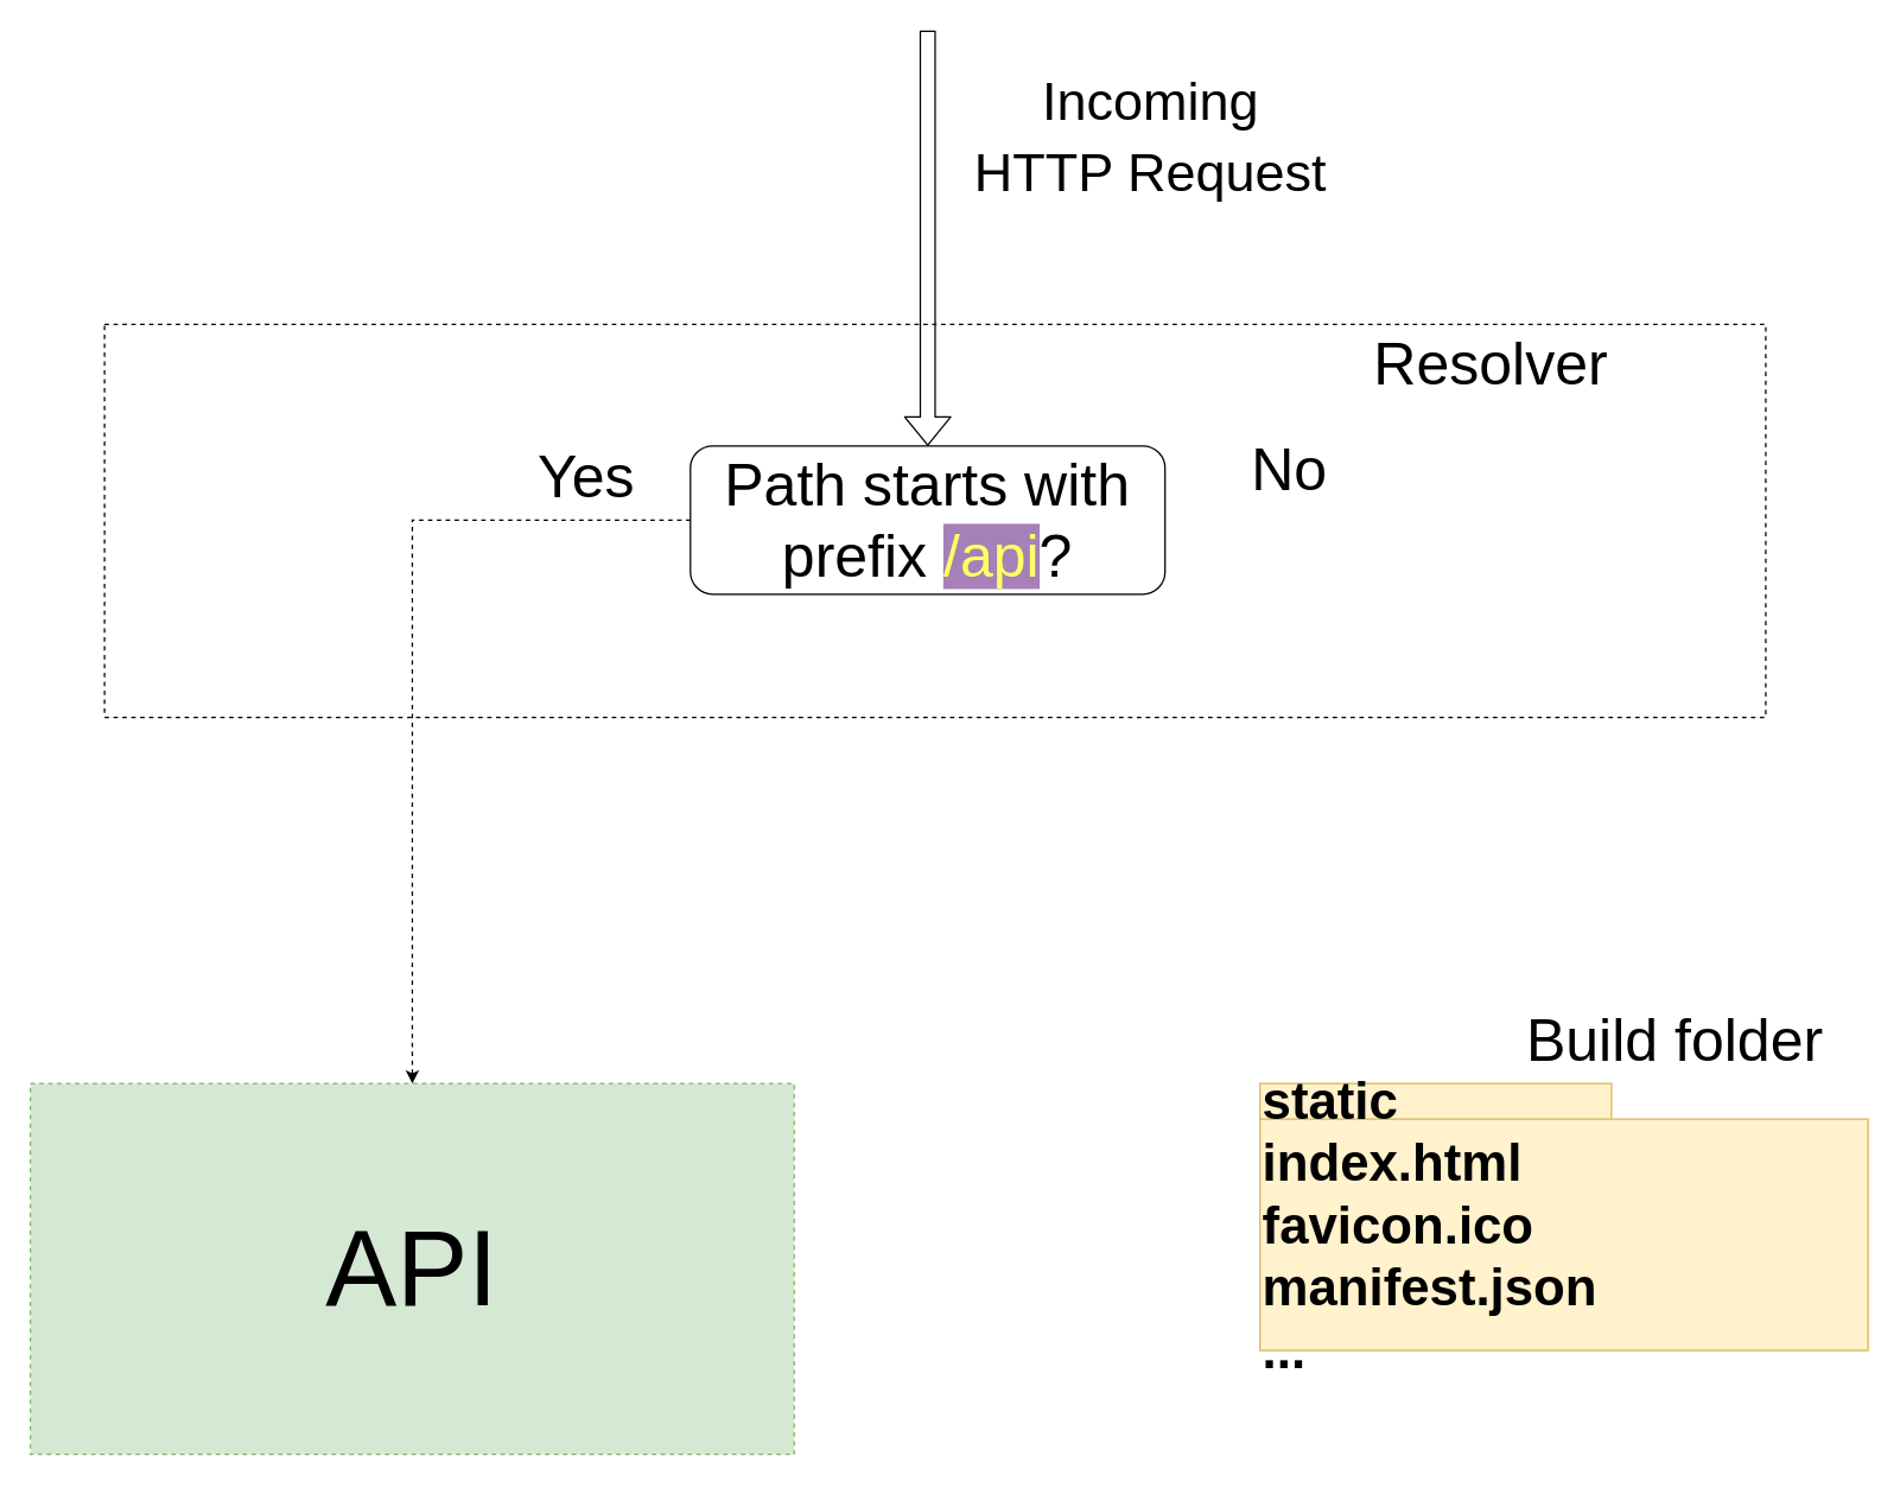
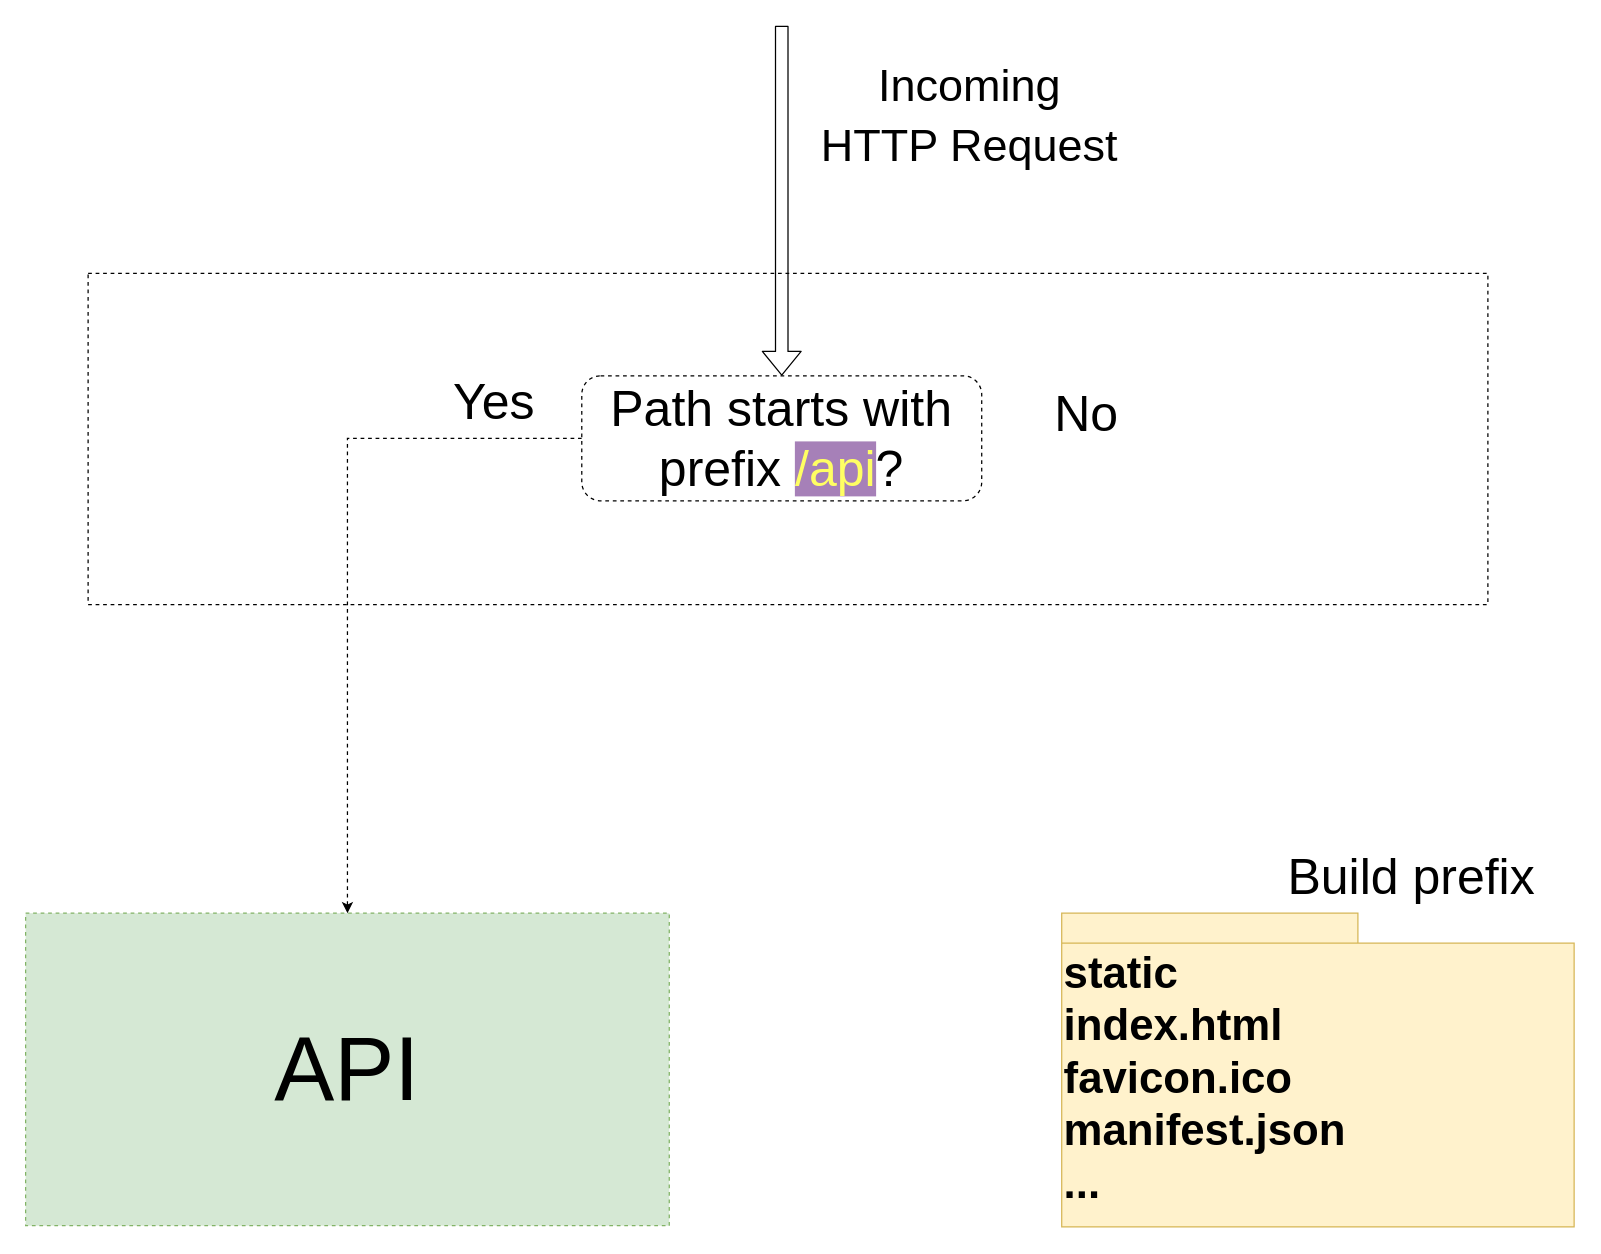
  <mxCell id="0" />
  <mxCell id="1" parent="0" />
  <mxCell id="2" value="" style="rounded=0;whiteSpace=wrap;html=1;dashed=1;" vertex="1" parent="1"><mxGeometry x="70" y="218" width="1120" height="265" as="geometry" /></mxCell>
- <mxCell id="3" value="Build folder" style="text;html=1;strokeColor=none;fillColor=none;align=center;verticalAlign=middle;whiteSpace=wrap;rounded=0;fontSize=40;" vertex="1" parent="1"><mxGeometry x="999" y="690" width="260" height="20" as="geometry" /></mxCell>
- <mxCell id="4" value="No" style="text;html=1;strokeColor=none;fillColor=none;align=center;verticalAlign=middle;whiteSpace=wrap;rounded=0;labelBackgroundColor=none;fontSize=40;fontColor=#000000;" vertex="1" parent="1"><mxGeometry x="849" y="305" width="40" height="20" as="geometry" /></mxCell>
+ <mxCell id="3" value="Build prefix" style="text;html=1;strokeColor=none;fillColor=none;align=center;verticalAlign=middle;whiteSpace=wrap;rounded=0;fontSize=40;" vertex="1" parent="1"><mxGeometry x="999" y="690" width="260" height="20" as="geometry" /></mxCell>
+ <mxCell id="4" value="No" style="text;html=1;strokeColor=none;fillColor=none;align=center;verticalAlign=middle;whiteSpace=wrap;rounded=0;labelBackgroundColor=none;fontSize=40;fontColor=#000000;" vertex="1" parent="1"><mxGeometry x="849" y="320" width="40" height="20" as="geometry" /></mxCell>
  <mxCell id="5" value="&lt;div align=&quot;center&quot;&gt;&lt;font style=&quot;font-size: 72px&quot;&gt;API&lt;/font&gt;&lt;/div&gt;" style="rounded=0;whiteSpace=wrap;html=1;fillColor=#d5e8d4;strokeColor=#82b366;align=center;dashed=1;" vertex="1" parent="1"><mxGeometry x="20" y="730" width="515" height="250" as="geometry" /></mxCell>
  <mxCell id="6" value="Yes" style="text;html=1;strokeColor=none;fillColor=none;align=center;verticalAlign=middle;whiteSpace=wrap;rounded=0;labelBackgroundColor=none;fontSize=40;fontColor=#000000;" vertex="1" parent="1"><mxGeometry x="375" y="310" width="40" height="20" as="geometry" /></mxCell>
- <mxCell id="7" value="&lt;div style=&quot;font-size: 35px&quot; align=&quot;left&quot;&gt;&lt;font style=&quot;font-size: 35px&quot;&gt;static&lt;br&gt;&lt;/font&gt;&lt;/div&gt;&lt;div style=&quot;font-size: 35px&quot; align=&quot;left&quot;&gt;&lt;font style=&quot;font-size: 35px&quot;&gt;index.html&lt;/font&gt;&lt;/div&gt;&lt;div style=&quot;font-size: 35px&quot; align=&quot;left&quot;&gt;&lt;font style=&quot;font-size: 35px&quot;&gt;favicon.ico&lt;/font&gt;&lt;/div&gt;&lt;div style=&quot;font-size: 35px&quot; align=&quot;left&quot;&gt;&lt;font style=&quot;font-size: 35px&quot;&gt;manifest.json&lt;/font&gt;&lt;/div&gt;&lt;div style=&quot;font-size: 35px&quot; align=&quot;left&quot;&gt;&lt;font style=&quot;font-size: 35px&quot;&gt;...&lt;br&gt;&lt;/font&gt;&lt;/div&gt;" style="shape=folder;fontStyle=1;spacingTop=10;tabWidth=237;tabHeight=24;tabPosition=left;html=1;labelBackgroundColor=none;fontSize=40;align=left;fillColor=#fff2cc;strokeColor=#d6b656;" vertex="1" parent="1"><mxGeometry x="849" y="730" width="410" height="180" as="geometry" /></mxCell>
+ <mxCell id="7" value="&lt;div style=&quot;font-size: 35px&quot; align=&quot;left&quot;&gt;&lt;font style=&quot;font-size: 35px&quot;&gt;static&lt;br&gt;&lt;/font&gt;&lt;/div&gt;&lt;div style=&quot;font-size: 35px&quot; align=&quot;left&quot;&gt;&lt;font style=&quot;font-size: 35px&quot;&gt;index.html&lt;/font&gt;&lt;/div&gt;&lt;div style=&quot;font-size: 35px&quot; align=&quot;left&quot;&gt;&lt;font style=&quot;font-size: 35px&quot;&gt;favicon.ico&lt;/font&gt;&lt;/div&gt;&lt;div style=&quot;font-size: 35px&quot; align=&quot;left&quot;&gt;&lt;font style=&quot;font-size: 35px&quot;&gt;manifest.json&lt;/font&gt;&lt;/div&gt;&lt;div style=&quot;font-size: 35px&quot; align=&quot;left&quot;&gt;&lt;font style=&quot;font-size: 35px&quot;&gt;...&lt;br&gt;&lt;/font&gt;&lt;/div&gt;" style="shape=folder;fontStyle=1;spacingTop=10;tabWidth=237;tabHeight=24;tabPosition=left;html=1;labelBackgroundColor=none;fontSize=40;align=left;fillColor=#fff2cc;strokeColor=#d6b656;" vertex="1" parent="1"><mxGeometry x="849" y="730" width="410" height="251" as="geometry" /></mxCell>
  <mxCell id="8" value="&lt;div align=&quot;center&quot;&gt;&lt;font style=&quot;font-size: 36px&quot;&gt;Incoming&lt;/font&gt;&lt;/div&gt;&lt;div align=&quot;center&quot;&gt;&lt;font style=&quot;font-size: 36px&quot;&gt;HTTP Request&lt;/font&gt;&lt;/div&gt;" style="text;html=1;resizable=0;points=[];autosize=1;align=center;verticalAlign=top;spacingTop=-4;fontSize=40;fontColor=#000000;" vertex="1" parent="1"><mxGeometry x="650" y="40" width="250" height="100" as="geometry" /></mxCell>
  <mxCell id="9" style="edgeStyle=orthogonalEdgeStyle;rounded=0;orthogonalLoop=1;jettySize=auto;html=1;exitX=0;exitY=0.5;exitDx=0;exitDy=0;targetPerimeterSpacing=0;fillColor=none;fontSize=40;fontColor=#000000;dashed=1;" edge="1" parent="1" source="10" target="5"><mxGeometry relative="1" as="geometry" /></mxCell>
- <mxCell id="10" value="Path starts with prefix &lt;span style=&quot;background-color: rgb(166 , 128 , 184)&quot;&gt;&lt;font color=&quot;#FFFF63&quot;&gt;/api&lt;/font&gt;&lt;/span&gt;?" style="rounded=1;whiteSpace=wrap;html=1;labelBackgroundColor=none;fontSize=40;fontColor=#000000;" vertex="1" parent="1"><mxGeometry x="465" y="300" width="320" height="100" as="geometry" /></mxCell>
+ <mxCell id="10" value="Path starts with prefix &lt;span style=&quot;background-color: rgb(166 , 128 , 184)&quot;&gt;&lt;font color=&quot;#FFFF63&quot;&gt;/api&lt;/font&gt;&lt;/span&gt;?" style="rounded=1;whiteSpace=wrap;html=1;labelBackgroundColor=none;fontSize=40;fontColor=#000000;dashed=1;" vertex="1" parent="1"><mxGeometry x="465" y="300" width="320" height="100" as="geometry" /></mxCell>
  <mxCell id="11" value="" style="shape=flexArrow;endArrow=classic;html=1;fillColor=none;fontSize=40;fontColor=#000000;entryX=0.5;entryY=0;entryDx=0;entryDy=0;" edge="1" parent="1" target="10"><mxGeometry width="50" height="50" relative="1" as="geometry"><mxPoint x="625" y="20" as="sourcePoint" /><mxPoint x="625" y="290" as="targetPoint" /></mxGeometry></mxCell>
- <mxCell id="12" value="Resolver" style="text;html=1;resizable=0;points=[];autosize=1;align=left;verticalAlign=top;spacingTop=-4;fontSize=40;fontColor=#000000;" vertex="1" parent="1"><mxGeometry x="924" y="217.5" width="170" height="50" as="geometry" /></mxCell>
